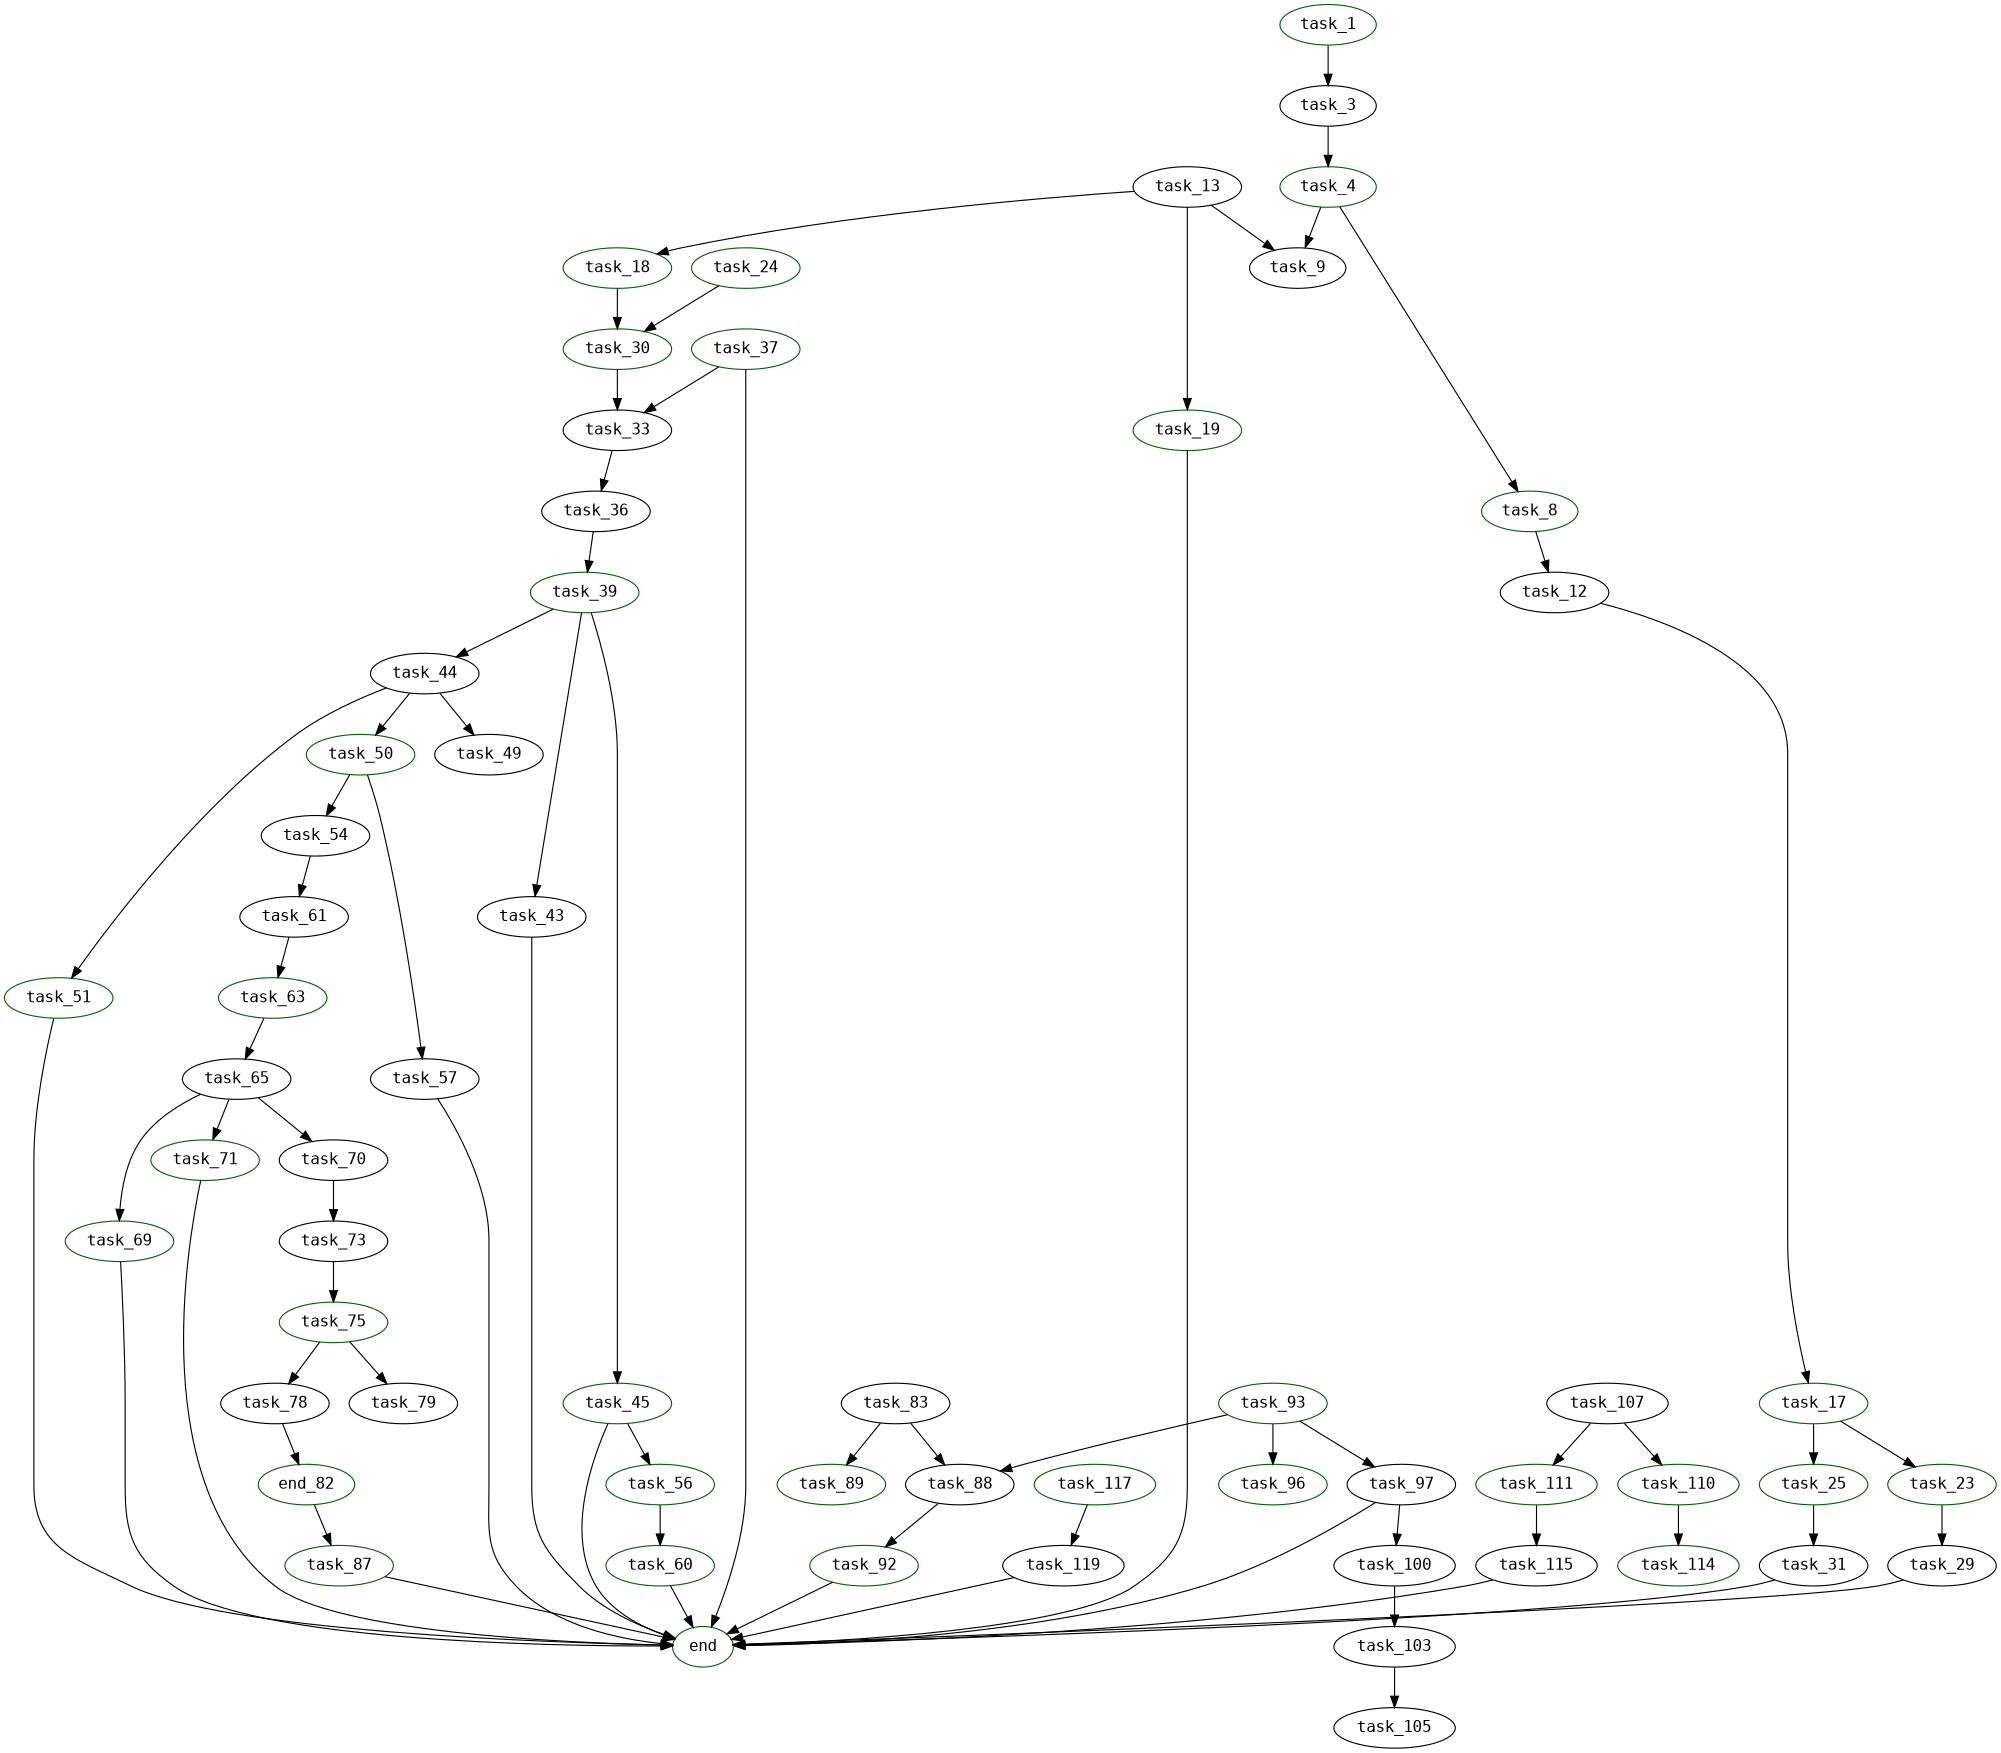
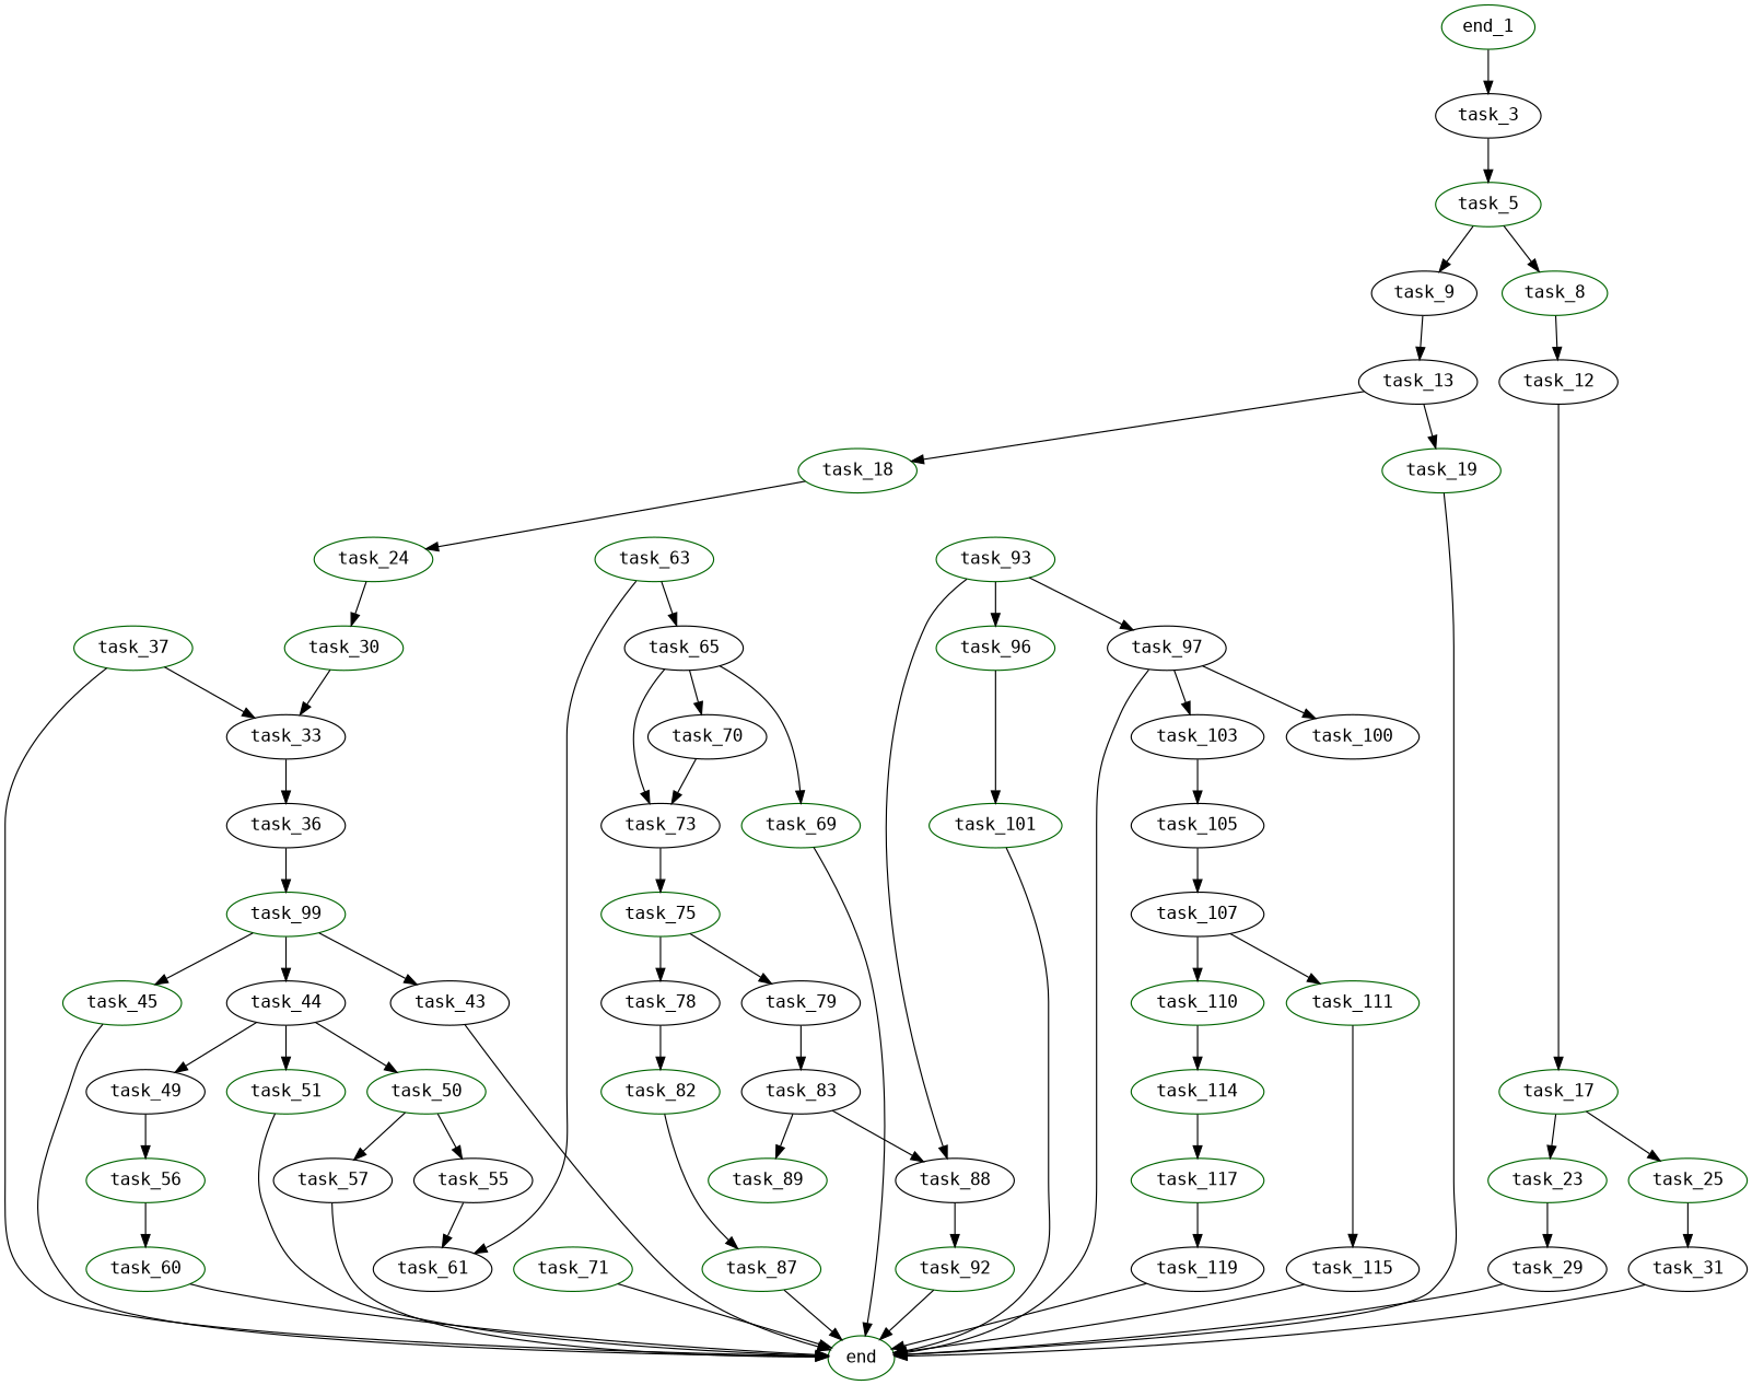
  digraph {
    fontname="DejaVu Sans Mono"
    node [color=darkgreen fontname="DejaVu Sans Mono"]
    edge [fontname="DejaVu Sans Mono"]
    task_3 [color=black]
-   task_1
-   task_5 [label=task_4]
+   task_1 [label=end_1]
+   task_5
    task_8
    task_9 [color=black]
    task_12 [color=black]
    task_13 [color=black]
    task_17
    task_18
    task_19
    task_23
    task_25
    task_24
    end
    task_29 [color=black]
    task_31 [color=black]
    task_30
    task_33 [color=black]
    task_36 [color=black]
-   task_39
+   task_39 [label=task_99]
    task_37
    task_43 [color=black]
    task_44 [color=black]
    task_45
    task_49 [color=black]
    task_50
    task_51
    task_56
-   task_55 [color=black label=task_54]
+   task_55 [color=black]
    task_57 [color=black]
    task_60
    task_61 [color=black]
    task_63
    task_65 [color=black]
    task_69
    task_70 [color=black]
    task_71
    task_73 [color=black]
    task_75
    task_78 [color=black]
    task_79 [color=black]
-   task_82 [label=end_82]
+   task_82
    task_83 [color=black]
    task_87
    task_88 [color=black]
    task_89
    task_92
    task_93
    task_96
    task_97 [color=black]
+   task_101
    task_100 [color=black]
    task_103 [color=black]
    task_105 [color=black]
    task_107 [color=black]
    task_110
    task_111
    task_114
    task_115 [color=black]
    task_117
    task_119 [color=black]
    task_3 -> task_5
    task_1 -> task_3
    task_5 -> task_8
    task_5 -> task_9
    task_8 -> task_12
-   task_13 -> task_9
+   task_9 -> task_13
    task_12 -> task_17
    task_13 -> task_18
    task_13 -> task_19
    task_17 -> task_23
    task_17 -> task_25
-   task_18 -> task_30
+   task_18 -> task_24
    task_19 -> end
    task_23 -> task_29
    task_25 -> task_31
    task_24 -> task_30
    task_29 -> end
    task_31 -> end
    task_30 -> task_33
    task_33 -> task_36
    task_36 -> task_39
    task_39 -> task_43
    task_39 -> task_44
    task_39 -> task_45
    task_37 -> end
    task_37 -> task_33
    task_43 -> end
    task_44 -> task_49
    task_44 -> task_50
    task_44 -> task_51
    task_45 -> end
-   task_45 -> task_56
+   task_49 -> task_56
    task_50 -> task_55
    task_50 -> task_57
    task_51 -> end
    task_56 -> task_60
    task_55 -> task_61
    task_57 -> end
    task_60 -> end
-   task_61 -> task_63
+   task_63 -> task_61
    task_63 -> task_65
    task_65 -> task_69
    task_65 -> task_70
-   task_65 -> task_71
+   task_65 -> task_73
    task_69 -> end
    task_70 -> task_73
    task_71 -> end
    task_73 -> task_75
    task_75 -> task_78
    task_75 -> task_79
    task_78 -> task_82
+   task_79 -> task_83
    task_82 -> task_87
    task_83 -> task_88
    task_83 -> task_89
    task_87 -> end
    task_88 -> task_92
    task_92 -> end
    task_93 -> task_88
    task_93 -> task_96
    task_93 -> task_97
+   task_96 -> task_101
    task_97 -> end
    task_97 -> task_100
-   task_100 -> task_103
+   task_101 -> end
+   task_97 -> task_103
    task_103 -> task_105
+   task_105 -> task_107
    task_107 -> task_110
    task_107 -> task_111
    task_110 -> task_114
    task_111 -> task_115
+   task_114 -> task_117
    task_115 -> end
    task_117 -> task_119
    task_119 -> end
  }
